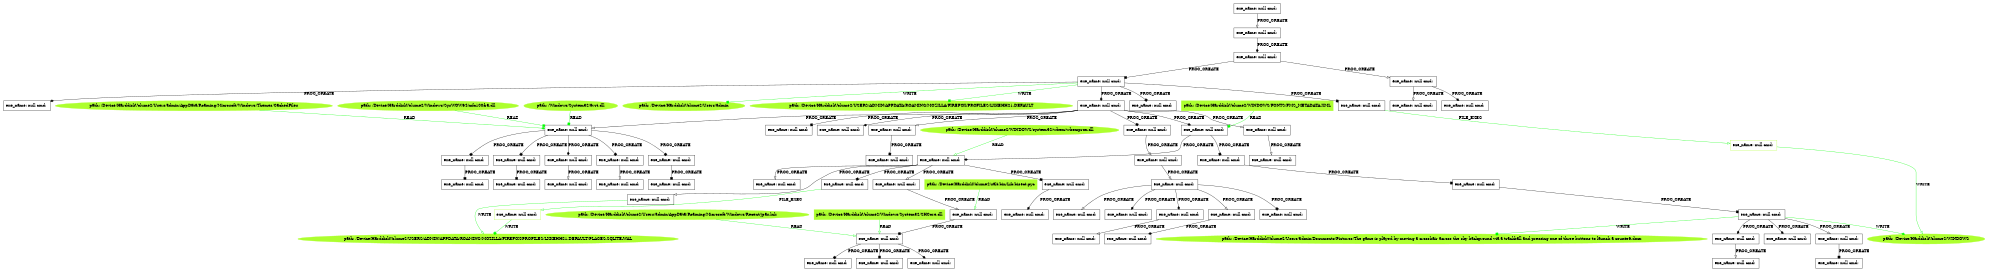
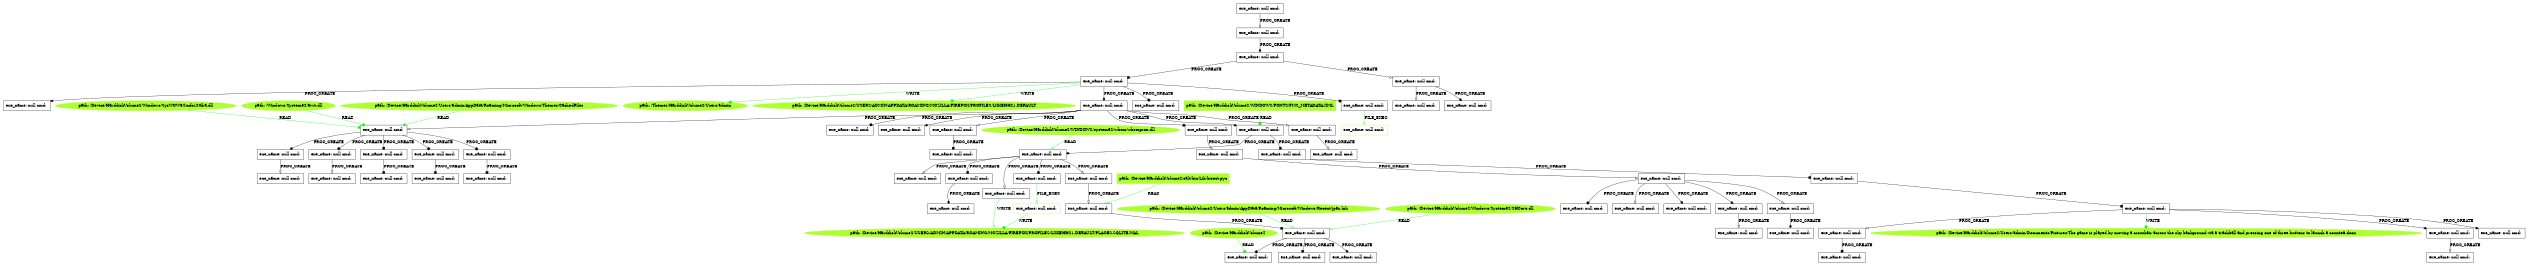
  digraph {
    rankdir=TB
    node [color=black shape=box style=solid]
    edge [arrowhead=box color=black]
    n1 [label="exe_name: null cmd: "]
    n2 [color=greenyellow label="exe_name: null cmd: "]
-   n3 [color=greenyellow label="path: /Device/HarddiskVolume2/WINDOWS" shape=oval style=filled]
    n4 [label="exe_name: null cmd: "]
    n5 [color=greenyellow label="exe_name: null cmd: "]
    n6 [color=greenyellow label="path: /Device/HarddiskVolume2/USERS/ADMIN/APPDATA/ROAMING/MOZILLA/FIREFOX/PROFILES/LXKEHH21.DEFAULT/PLACES.SQLITE-WAL" shape=oval style=filled]
    n7 [color=greenyellow label="path: /Device/HarddiskVolume2/Users/admin/AppData/Roaming/Microsoft/Windows/Themes/CachedFiles" shape=oval style=filled]
    n8 [label="exe_name: null cmd: "]
    n9 [label="exe_name: null cmd: "]
    n10 [label="exe_name: null cmd: "]
    n11 [label="exe_name: null cmd: "]
    n12 [label="exe_name: null cmd: "]
    n13 [label="exe_name: null cmd: "]
    n14 [label="exe_name: null cmd: "]
    n15 [label="exe_name: null cmd: "]
    n16 [label="exe_name: null cmd: "]
    n17 [label="exe_name: null cmd: "]
    n18 [label="exe_name: null cmd: "]
+   n19 [color=greenyellow label="path: /Device/HarddiskVolume4" shape=oval style=filled]
    n20 [label="exe_name: null cmd: "]
-   n21 [color=greenyellow label="path: /Device/HarddiskVolume2/Windows/System32/SHCore.dll" style=filled]
+   n21 [color=greenyellow label="path: /Device/HarddiskVolume2/Windows/System32/SHCore.dll" shape=oval style=filled]
    n22 [label="exe_name: null cmd: "]
    n23 [label="exe_name: null cmd: "]
    n24 [label="exe_name: null cmd: "]
    n25 [color=greenyellow label="path: /Device/HarddiskVolume2/WINDOWS/FONTS/FMS_METADATA.XML" style=filled]
    n26 [label="exe_name: null cmd: "]
    n27 [label="exe_name: null cmd: "]
    n28 [label="exe_name: null cmd: "]
    n29 [label="exe_name: null cmd: "]
    n30 [label="exe_name: null cmd: "]
    n31 [label="exe_name: null cmd: "]
    n32 [label="exe_name: null cmd: "]
    n33 [label="exe_name: null cmd: "]
    n34 [color=greenyellow label="path: /Device/HarddiskVolume2/Windows/SysWOW64/mfc100fra.dll" shape=oval style=filled]
    n35 [color=greenyellow label="path: /Device/HarddiskVolume2/WINDOWS/system32/wbem/wbemprox.dll" shape=oval style=filled]
    n36 [label="exe_name: null cmd: "]
    n37 [label="exe_name: null cmd: "]
    n38 [label="exe_name: null cmd: "]
    n39 [label="exe_name: null cmd: "]
    n40 [label="exe_name: null cmd: "]
    n41 [label="exe_name: null cmd: "]
    n42 [color=greenyellow label="path: /Device/HarddiskVolume2/Users/admin/Documents/Pictures/The game is played by moving a crosshair across the sky background via a trackball and pressing one of three buttons to launch a counte6.docx" shape=oval style=filled]
    n43 [label="exe_name: null cmd: "]
    n44 [label="exe_name: null cmd: "]
    n45 [color=greenyellow label="path: /Device/HarddiskVolume2/salt/bin/Lib/bisect.pyc" style=filled]
    n46 [color=greenyellow label="path: /Windows/System32/avrt.dll" shape=oval style=filled]
    n47 [label="exe_name: null cmd: "]
    n48 [label="exe_name: null cmd: "]
    n49 [label="exe_name: null cmd: "]
    n50 [label="exe_name: null cmd: "]
    n51 [label="exe_name: null cmd: "]
    n52 [label="exe_name: null cmd: "]
    n53 [label="exe_name: null cmd: "]
    n54 [label="exe_name: null cmd: "]
-   n55 [color=greenyellow label="path: /Device/HarddiskVolume2/Users/admin" shape=oval style=filled]
+   n55 [color=greenyellow label="path: /Themes/HarddiskVolume2/Users/admin" shape=oval style=filled]
    n56 [color=greenyellow label="path: /Device/HarddiskVolume2/USERS/ADMIN/APPDATA/ROAMING/MOZILLA/FIREFOX/PROFILES/LXKEHH21.DEFAULT" shape=oval style=filled]
    n57 [label="exe_name: null cmd: "]
    n58 [label="exe_name: null cmd: "]
    n59 [label="exe_name: null cmd: "]
    n60 [label="exe_name: null cmd: "]
    n61 [label="exe_name: null cmd: "]
    n62 [label="exe_name: null cmd: "]
    n63 [label="exe_name: null cmd: "]
    n64 [label="exe_name: null cmd: "]
    n65 [label="exe_name: null cmd: "]
    n66 [label="exe_name: null cmd: "]
    n67 [label="exe_name: null cmd: "]
    n68 [label="exe_name: null cmd: "]
    n69 [label="exe_name: null cmd: "]
    n70 [label="exe_name: null cmd: "]
    n71 [label="exe_name: null cmd: "]
    n72 [label="exe_name: null cmd: "]
    n73 [label="exe_name: null cmd: "]
    n74 [label="exe_name: null cmd: "]
    n75 [color=greenyellow label="path: /Device/HarddiskVolume2/Users/admin/AppData/Roaming/Microsoft/Windows/Recent/jpas.lnk" shape=oval style=filled]
    n1 -> n2 [arrowhead=onormal color=green label=FILE_EXEC]
-   n2 -> n3 [arrowhead=onormal color=green label=WRITE]
    n4 -> n5 [arrowhead=onormal color=green label=FILE_EXEC]
    n5 -> n6 [color=green label=WRITE]
    n7 -> n8 [arrowhead=diamond color=green label=READ]
    n8 -> n9 [label=PROC_CREATE]
    n8 -> n10 [label=PROC_CREATE]
    n8 -> n11 [arrowhead=diamond label=PROC_CREATE]
    n8 -> n12 [label=PROC_CREATE]
    n8 -> n13 [label=PROC_CREATE]
    n9 -> n14 [label=PROC_CREATE]
    n10 -> n15 [label=PROC_CREATE]
    n11 -> n16 [arrowhead=onormal label=PROC_CREATE]
    n12 -> n17 [arrowhead=onormal label=PROC_CREATE]
    n13 -> n18 [label=PROC_CREATE]
+   n19 -> n20 [color=green label=READ]
    n21 -> n22 [arrowhead=onormal color=green label=READ]
    n22 -> n20 [label=PROC_CREATE]
    n22 -> n23 [arrowhead=diamond label=PROC_CREATE]
    n22 -> n24 [label=PROC_CREATE]
    n25 -> n26 [color=green label=READ]
    n26 -> n27 [arrowhead=diamond label=PROC_CREATE]
    n26 -> n28 [label=PROC_CREATE]
    n27 -> n4 [label=PROC_CREATE]
    n27 -> n29 [arrowhead=onormal label=PROC_CREATE]
    n27 -> n30 [arrowhead=onormal label=PROC_CREATE]
    n27 -> n31 [label=PROC_CREATE]
    n27 -> n32 [arrowhead=onormal label=PROC_CREATE]
    n28 -> n33 [label=PROC_CREATE]
    n29 -> n6 [arrowhead=onormal color=green label=WRITE]
    n30 -> n36 [arrowhead=onormal label=PROC_CREATE]
    n31 -> n37 [arrowhead=diamond label=PROC_CREATE]
    n33 -> n38 [label=PROC_CREATE]
    n34 -> n8 [color=green label=READ]
    n35 -> n27 [arrowhead=onormal color=green label=READ]
    n36 -> n22 [label=PROC_CREATE]
-   n38 -> n3 [arrowhead=diamond color=green label=WRITE]
    n38 -> n39 [arrowhead=diamond label=PROC_CREATE]
    n38 -> n40 [arrowhead=diamond label=PROC_CREATE]
    n38 -> n41 [arrowhead=onormal label=PROC_CREATE]
    n38 -> n42 [color=green label=WRITE]
    n39 -> n43 [arrowhead=onormal label=PROC_CREATE]
    n41 -> n44 [label=PROC_CREATE]
    n45 -> n36 [arrowhead=onormal color=green label=READ]
    n46 -> n8 [color=green label=READ]
    n47 -> n48 [arrowhead=onormal label=PROC_CREATE]
    n48 -> n49 [arrowhead=diamond label=PROC_CREATE]
    n49 -> n50 [label=PROC_CREATE]
    n49 -> n51 [arrowhead=onormal label=PROC_CREATE]
    n50 -> n1 [label=PROC_CREATE]
    n50 -> n52 [arrowhead=diamond label=PROC_CREATE]
    n50 -> n53 [label=PROC_CREATE]
    n50 -> n54 [arrowhead=diamond label=PROC_CREATE]
    n50 -> n55 [color=green label=WRITE]
    n50 -> n56 [color=green label=WRITE]
    n51 -> n57 [arrowhead=onormal label=PROC_CREATE]
    n51 -> n58 [arrowhead=diamond label=PROC_CREATE]
    n52 -> n8 [arrowhead=onormal label=PROC_CREATE]
    n52 -> n26 [arrowhead=diamond label=PROC_CREATE]
    n52 -> n59 [arrowhead=diamond label=PROC_CREATE]
    n52 -> n60 [arrowhead=onormal label=PROC_CREATE]
    n52 -> n61 [label=PROC_CREATE]
    n52 -> n62 [arrowhead=onormal label=PROC_CREATE]
    n52 -> n63 [label=PROC_CREATE]
    n60 -> n64 [label=PROC_CREATE]
    n61 -> n65 [arrowhead=onormal label=PROC_CREATE]
    n62 -> n66 [arrowhead=onormal label=PROC_CREATE]
    n65 -> n67 [arrowhead=onormal label=PROC_CREATE]
    n67 -> n68 [arrowhead=onormal label=PROC_CREATE]
    n67 -> n69 [label=PROC_CREATE]
    n67 -> n70 [arrowhead=onormal label=PROC_CREATE]
    n67 -> n71 [arrowhead=diamond label=PROC_CREATE]
    n67 -> n72 [arrowhead=diamond label=PROC_CREATE]
    n68 -> n73 [arrowhead=diamond label=PROC_CREATE]
    n72 -> n74 [arrowhead=onormal label=PROC_CREATE]
    n75 -> n22 [arrowhead=onormal color=green label=READ]
  }
